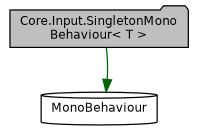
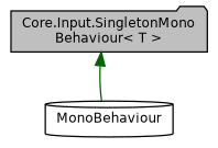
  digraph {
    node [color=black fontname=Helvetica fontsize=10 style=filled]
    n1 [fillcolor=grey75 fontcolor=black height=0.2 label="Core.Input.SingletonMono\lBehaviour\< T \>" shape=folder width=0.4]
    n2 [fillcolor=white height=0.2 label=MonoBehaviour shape=cylinder width=0.4]
-   n2 -> n1 [color=darkgreen dir=back fontname=Helvetica fontsize=10 labelfontname=Helvetica labelfontsize=10 style=solid]
+   n1 -> n2 [color=darkgreen dir=back fontname=Helvetica fontsize=10 labelfontname=Helvetica labelfontsize=10 style=solid]
  }
